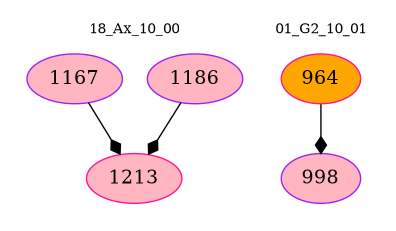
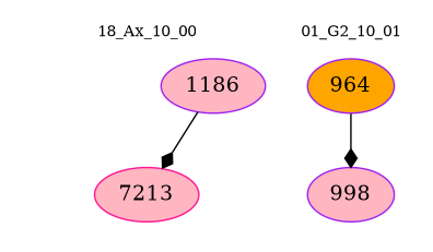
  digraph {
    node [color=purple fillcolor=lightpink style=filled]
    edge [arrowhead=diamond color=black]
    n1 [label=1186]
-   n2 [label=1167]
-   n3 [color=deeppink label=1213]
-   n4 [color=deeppink fillcolor=orange label=964]
+   n3 [color=deeppink label=7213]
+   n4 [fillcolor=orange label=964]
    n5 [label=998]
    subgraph cluster_1 {
      color=white
      fontsize=10
      label="18_Ax_10_00"
      n1
-     n2
      n3
    }
    subgraph cluster_2 {
      color=white
      fontsize=10
      label="01_G2_10_01"
      n4
      n5
    }
    n1 -> n3
-   n2 -> n3
    n4 -> n5
  }
